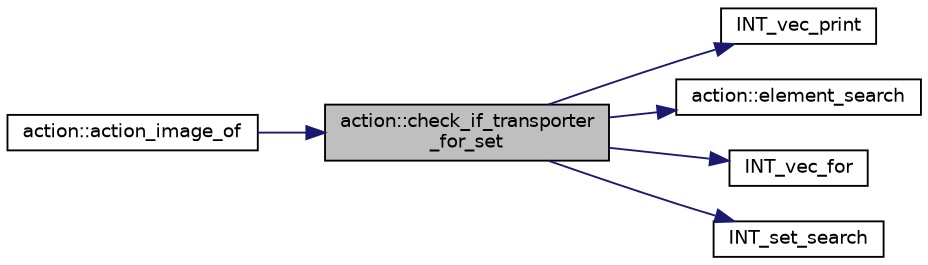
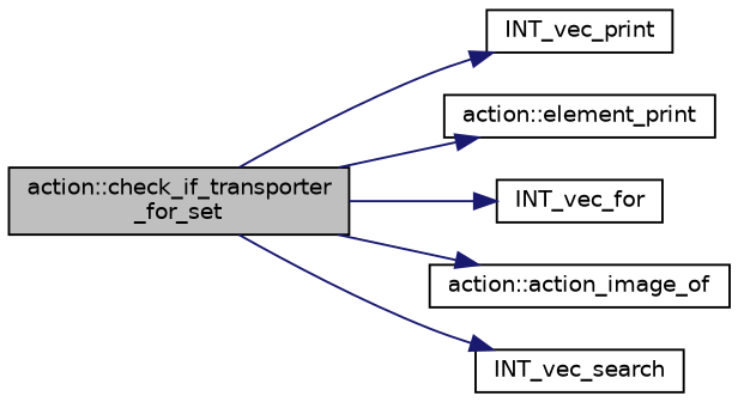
  digraph {
    rankdir=LR
    node [color=black fillcolor=white fontname=Helvetica fontsize=10 shape=record style=filled]
    edge [color=midnightblue fontname=Helvetica fontsize=10 labelfontname=Helvetica labelfontsize=10 style=solid]
    n1 [fillcolor=grey75 fontcolor=black height=0.2 label="action::check_if_transporter\l_for_set" width=0.4]
    n2 [height=0.2 label=INT_vec_print width=0.4]
-   n3 [height=0.2 label="action::element_search" width=0.4]
+   n3 [height=0.2 label="action::element_print" width=0.4]
    n4 [height=0.2 label=INT_vec_for width=0.4]
    n5 [height=0.2 label="action::action_image_of" width=0.4]
-   n6 [height=0.2 label=INT_set_search width=0.4]
+   n6 [height=0.2 label=INT_vec_search width=0.4]
    n1 -> n2
    n1 -> n3
    n1 -> n4
-   n5 -> n1
+   n1 -> n5
    n1 -> n6
  }
